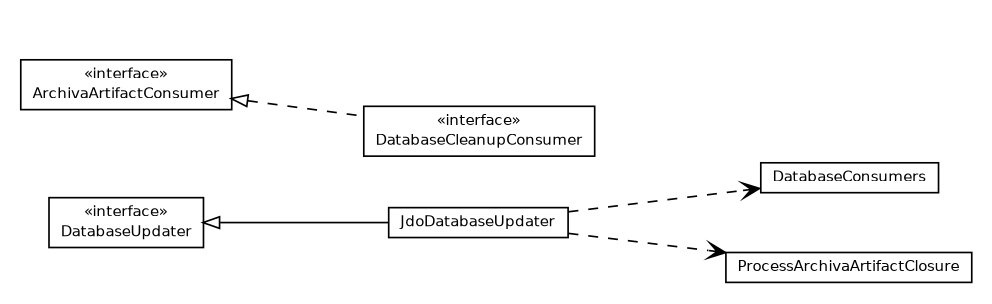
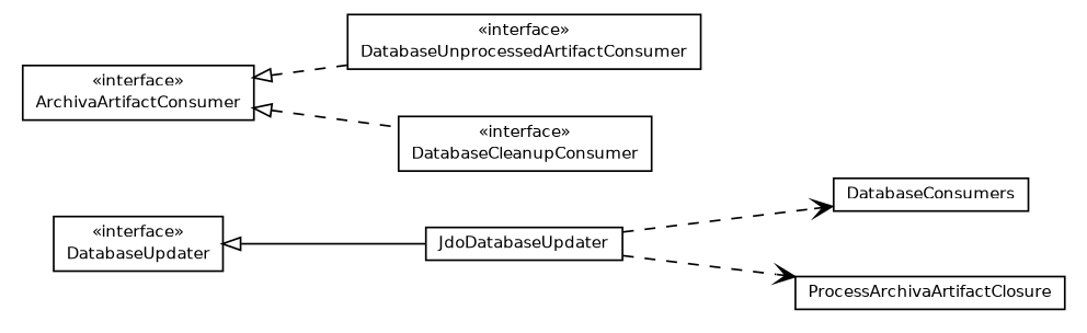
  digraph {
    rankdir=LR
    node [fontcolor=black fontname=Helvetica fontsize=9.0 shape=plaintext]
    edge [fontname=Helvetica fontsize=10 headport=p labelfontname=Helvetica labelfontsize=10 style=dashed tailport=p arrowtail=empty dir=back]
    n1 [label=<<table border="0" cellborder="1" cellspacing="0" cellpadding="2" port="p" href="./JdoDatabaseUpdater.html"> 		<tr><td><table border="0" cellspacing="0" cellpadding="1"> 			<tr><td> JdoDatabaseUpdater </td></tr> 		</table></td></tr> 		</table>>]
    n2 [label=<<table border="0" cellborder="1" cellspacing="0" cellpadding="2" port="p" href="./DatabaseConsumers.html"> 		<tr><td><table border="0" cellspacing="0" cellpadding="1"> 			<tr><td> DatabaseConsumers </td></tr> 		</table></td></tr> 		</table>>]
    n3 [label=<<table border="0" cellborder="1" cellspacing="0" cellpadding="2" port="p" href="http://java.sun.com/j2se/1.4.2/docs/api/org/apache/maven/archiva/database/updater/ProcessArchivaArtifactClosure.html"> 		<tr><td><table border="0" cellspacing="0" cellpadding="1"> 			<tr><td> ProcessArchivaArtifactClosure </td></tr> 		</table></td></tr> 		</table>>]
    n4 [label=<<table border="0" cellborder="1" cellspacing="0" cellpadding="2" port="p" href="./DatabaseUpdater.html"> 		<tr><td><table border="0" cellspacing="0" cellpadding="1"> 			<tr><td> &laquo;interface&raquo; </td></tr> 			<tr><td> DatabaseUpdater </td></tr> 		</table></td></tr> 		</table>>]
+   n5 [label=<<table border="0" cellborder="1" cellspacing="0" cellpadding="2" port="p" href="./DatabaseUnprocessedArtifactConsumer.html"> 		<tr><td><table border="0" cellspacing="0" cellpadding="1"> 			<tr><td> &laquo;interface&raquo; </td></tr> 			<tr><td> DatabaseUnprocessedArtifactConsumer </td></tr> 		</table></td></tr> 		</table>>]
    n6 [label=<<table border="0" cellborder="1" cellspacing="0" cellpadding="2" port="p" href="./DatabaseCleanupConsumer.html"> 		<tr><td><table border="0" cellspacing="0" cellpadding="1"> 			<tr><td> &laquo;interface&raquo; </td></tr> 			<tr><td> DatabaseCleanupConsumer </td></tr> 		</table></td></tr> 		</table>>]
    n7 [label=<<table border="0" cellborder="1" cellspacing="0" cellpadding="2" port="p" href="./ArchivaArtifactConsumer.html"> 		<tr><td><table border="0" cellspacing="0" cellpadding="1"> 			<tr><td> &laquo;interface&raquo; </td></tr> 			<tr><td> ArchivaArtifactConsumer </td></tr> 		</table></td></tr> 		</table>>]
    n1 -> n2 [arrowhead=open color=black fontcolor=black fontsize=10.0 arrowtail="" dir=""]
    n1 -> n3 [arrowhead=open color=black fontcolor=black fontsize=10.0 arrowtail="" dir=""]
    n4 -> n1 [style=solid]
+   n7 -> n5
    n7 -> n6
  }
